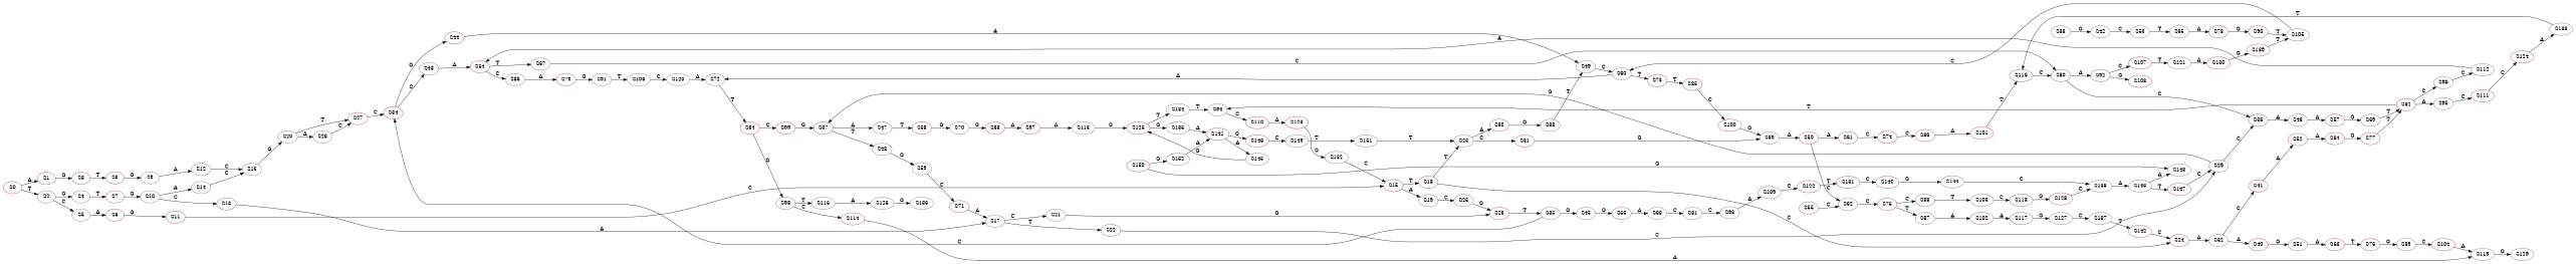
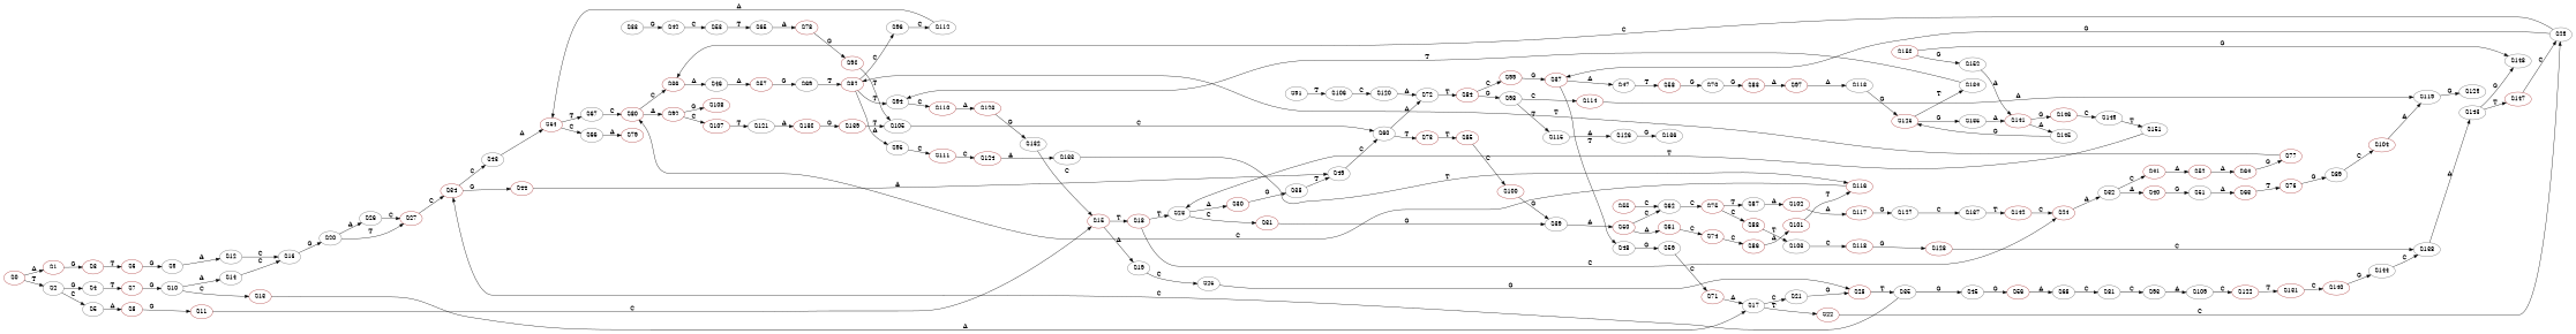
  strict digraph {
    rankdir=LR
    node [color=brown]
    S0
    S1
    S2 [color=gray40]
    S3
    S4 [color=gray40]
    S5 [color=gray40]
    S6
    S7
    S8
    S9 [color=gray40]
    S10 [color=gray40]
    S11
    S12 [color=gray40]
    S13
    S14 [color=gray40]
    S15
    S16 [color=gray40]
    S17 [color=gray40]
    S18
    S19 [color=gray40]
    S20 [color=gray40]
    S21 [color=gray40]
    S22
    S23 [color=gray40]
    S24
    S25 [color=gray40]
    S26 [color=gray40]
    S27
    S28
    S29 [color=gray40]
    S30
    S31
    S32 [color=gray40]
    S34
    S35 [color=gray40]
    S36
    S37
    S38 [color=gray40]
    S39 [color=gray40]
    S40
    S41
    S33 [color=gray40]
    S42 [color=gray40]
    S43 [color=gray40]
    S44
    S45 [color=gray40]
    S46 [color=gray40]
    S47 [color=gray40]
    S48 [color=gray40]
    S49 [color=gray40]
    S50
    S51 [color=gray40]
    S52
    S53 [color=gray40]
    S54
    S56
    S57
    S58
    S59 [color=gray40]
    S60 [color=gray40]
    S61
    S62 [color=gray40]
    S63
    S64
    S65 [color=gray40]
    S66 [color=gray40]
    S67 [color=gray40]
    S55
    S68 [color=gray40]
    S69 [color=gray40]
    S70 [color=gray40]
    S71
    S72 [color=gray40]
    S73
    S74
    S75
    S76
    S77
    S78
    S79
    S80
    S81 [color=gray40]
    S82
    S83
    S84
    S85
    S86
    S87 [color=gray40]
    S88
    S89 [color=gray40]
    S90
    S91 [color=gray40]
    S92
    S93 [color=gray40]
    S94 [color=gray40]
    S95 [color=gray40]
    S96 [color=gray40]
    S97
    S98 [color=gray40]
    S99
    S100
    S101
    S102
    S103 [color=gray40]
    S104
    S105 [color=gray40]
    S106 [color=gray40]
    S107
    S108
    S109 [color=gray40]
    S110
    S111
    S112 [color=gray40]
    S113 [color=gray40]
    S114
    S115 [color=gray40]
    S116
    S117
    S118
    S119 [color=gray40]
    S120 [color=gray40]
    S121 [color=gray40]
    S122
    S123
    S124
    S125
    S126 [color=gray40]
    S127 [color=gray40]
    S128
    S129 [color=gray40]
    S130
    S131
    S132 [color=gray40]
    S133 [color=gray40]
    S134 [color=gray40]
    S135 [color=gray40]
    S136 [color=gray40]
    S137 [color=gray40]
    S138 [color=gray40]
    S139
    S140
    S141
    S142
    S143 [color=gray40]
    S144 [color=gray40]
    S145 [color=gray40]
    S146
    S147
    S148 [color=gray40]
    S149 [color=gray40]
    S151 [color=gray40]
    S150
    S152 [color=gray40]
    S0 -> S1 [label=A]
    S0 -> S2 [label=T]
    S1 -> S3 [label=G]
    S2 -> S4 [label=G]
    S2 -> S5 [label=C]
    S3 -> S6 [label=T]
    S4 -> S7 [label=T]
    S5 -> S8 [label=A]
    S6 -> S9 [label=G]
    S7 -> S10 [label=G]
    S8 -> S11 [label=G]
    S9 -> S12 [label=A]
    S10 -> S13 [label=C]
    S10 -> S14 [label=A]
    S11 -> S15 [label=C]
    S12 -> S16 [label=C]
    S13 -> S17 [label=A]
    S14 -> S16 [label=C]
    S15 -> S18 [label=T]
    S15 -> S19 [label=A]
    S16 -> S20 [label=G]
    S17 -> S21 [label=C]
    S17 -> S22 [label=T]
    S18 -> S23 [label=T]
    S18 -> S24 [label=C]
    S19 -> S25 [label=C]
    S20 -> S26 [label=A]
    S20 -> S27 [label=T]
    S21 -> S28 [label=G]
    S22 -> S29 [label=C]
    S23 -> S30 [label=A]
    S23 -> S31 [label=C]
    S24 -> S32 [label=A]
    S25 -> S28 [label=G]
    S26 -> S27 [label=C]
    S27 -> S34 [label=C]
    S28 -> S35 [label=T]
    S29 -> S36 [label=C]
    S29 -> S37 [label=G]
    S30 -> S38 [label=G]
    S31 -> S39 [label=G]
    S32 -> S40 [label=A]
    S32 -> S41 [label=C]
    S34 -> S43 [label=C]
    S34 -> S44 [label=G]
    S35 -> S34 [label=C]
    S35 -> S45 [label=G]
    S36 -> S46 [label=A]
    S37 -> S47 [label=A]
    S37 -> S48 [label=T]
    S38 -> S49 [label=T]
    S39 -> S50 [label=A]
    S40 -> S51 [label=G]
    S41 -> S52 [label=A]
    S33 -> S42 [label=G]
    S42 -> S53 [label=C]
    S43 -> S54 [label=A]
    S44 -> S49 [label=A]
    S45 -> S56 [label=G]
    S46 -> S57 [label=A]
    S47 -> S58 [label=T]
    S48 -> S59 [label=G]
    S49 -> S60 [label=C]
    S50 -> S61 [label=A]
    S50 -> S62 [label=C]
    S51 -> S63 [label=A]
    S52 -> S64 [label=A]
    S53 -> S65 [label=T]
    S54 -> S66 [label=C]
    S54 -> S67 [label=T]
    S56 -> S68 [label=A]
    S57 -> S69 [label=G]
    S58 -> S70 [label=G]
    S59 -> S71 [label=C]
    S60 -> S72 [label=A]
    S60 -> S73 [label=T]
    S61 -> S74 [label=C]
    S62 -> S75 [label=C]
    S63 -> S76 [label=T]
    S64 -> S77 [label=G]
    S65 -> S78 [label=A]
    S66 -> S79 [label=A]
    S67 -> S80 [label=C]
    S55 -> S62 [label=C]
    S68 -> S81 [label=C]
    S69 -> S82 [label=T]
    S70 -> S83 [label=G]
    S71 -> S17 [label=A]
    S72 -> S84 [label=T]
    S73 -> S85 [label=T]
    S74 -> S86 [label=C]
    S75 -> S87 [label=T]
    S75 -> S88 [label=C]
    S76 -> S89 [label=G]
    S77 -> S82 [label=T]
    S78 -> S90 [label=G]
-   S79 -> S91 [label=G]
    S80 -> S36 [label=C]
    S80 -> S92 [label=A]
    S81 -> S93 [label=C]
    S82 -> S94 [label=T]
    S82 -> S95 [label=A]
    S82 -> S96 [label=C]
    S83 -> S97 [label=A]
    S84 -> S98 [label=G]
    S84 -> S99 [label=C]
    S85 -> S100 [label=C]
    S86 -> S101 [label=A]
    S87 -> S102 [label=A]
    S88 -> S103 [label=T]
    S89 -> S104 [label=C]
    S90 -> S105 [label=T]
    S91 -> S106 [label=T]
    S92 -> S107 [label=C]
    S92 -> S108 [label=G]
    S93 -> S109 [label=A]
    S94 -> S110 [label=C]
    S95 -> S111 [label=C]
    S96 -> S112 [label=C]
    S97 -> S113 [label=A]
    S98 -> S114 [label=C]
    S98 -> S115 [label=T]
    S99 -> S37 [label=G]
    S100 -> S39 [label=G]
    S101 -> S116 [label=T]
    S102 -> S117 [label=A]
    S103 -> S118 [label=C]
    S104 -> S119 [label=A]
    S105 -> S60 [label=C]
    S106 -> S120 [label=C]
    S107 -> S121 [label=T]
    S109 -> S122 [label=C]
    S110 -> S123 [label=A]
    S111 -> S124 [label=C]
    S112 -> S54 [label=A]
    S113 -> S125 [label=G]
    S114 -> S119 [label=A]
    S115 -> S126 [label=A]
    S116 -> S80 [label=C]
    S117 -> S127 [label=G]
    S118 -> S128 [label=G]
    S119 -> S129 [label=G]
    S120 -> S72 [label=A]
    S121 -> S130 [label=A]
    S122 -> S131 [label=T]
    S123 -> S132 [label=G]
    S124 -> S133 [label=A]
    S125 -> S134 [label=T]
    S125 -> S135 [label=G]
    S126 -> S136 [label=G]
    S127 -> S137 [label=C]
    S128 -> S138 [label=C]
    S130 -> S139 [label=G]
    S131 -> S140 [label=C]
    S132 -> S15 [label=C]
    S133 -> S116 [label=T]
    S134 -> S94 [label=T]
    S135 -> S141 [label=A]
    S137 -> S142 [label=T]
    S138 -> S143 [label=A]
    S139 -> S105 [label=T]
    S140 -> S144 [label=G]
    S141 -> S145 [label=A]
    S141 -> S146 [label=G]
    S142 -> S24 [label=C]
    S143 -> S147 [label=T]
-   S143 -> S148 [label=A]
+   S143 -> S148 [label=G]
    S144 -> S138 [label=C]
    S145 -> S125 [label=G]
    S146 -> S149 [label=C]
    S147 -> S29 [label=C]
    S149 -> S151 [label=T]
    S151 -> S23 [label=T]
    S150 -> S148 [label=G]
    S150 -> S152 [label=G]
    S152 -> S141 [label=A]
  }
